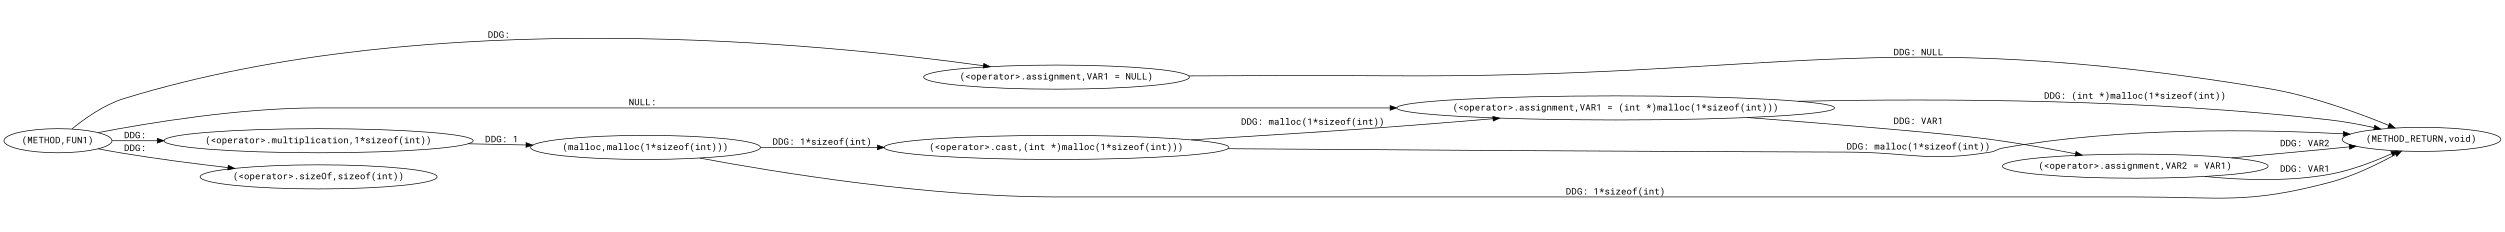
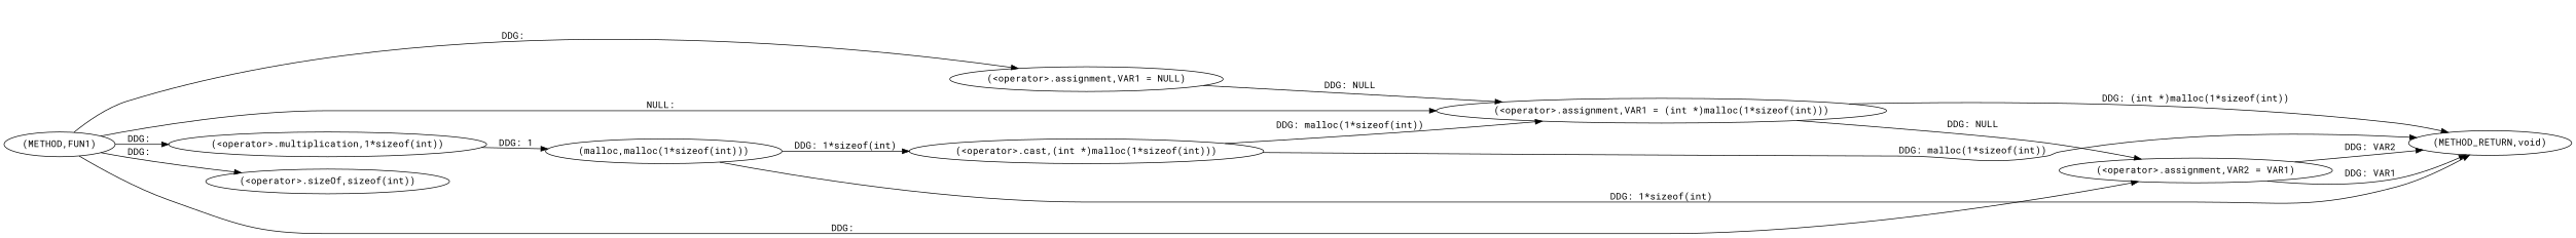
  digraph {
    fontname="Roboto Mono"
    rankdir=LR
    node [fontname="Roboto Mono"]
    edge [fontname="Roboto Mono"]
    n1 [label="(METHOD,FUN1)"]
    n2 [label="(<operator>.assignment,VAR1 = NULL)"]
    n3 [label="(<operator>.assignment,VAR1 = (int *)malloc(1*sizeof(int)))"]
    n4 [label="(<operator>.multiplication,1*sizeof(int))"]
    n5 [label="(<operator>.sizeOf,sizeof(int))"]
    n6 [label="(<operator>.assignment,VAR2 = VAR1)"]
    n7 [label="(METHOD_RETURN,void)"]
    n8 [label="(malloc,malloc(1*sizeof(int)))"]
    n9 [label="(<operator>.cast,(int *)malloc(1*sizeof(int)))"]
    n1 -> n2 [label="DDG: "]
    n1 -> n3 [label="NULL: "]
    n1 -> n4 [label="DDG: "]
    n1 -> n5 [label="DDG: "]
-   n2 -> n7 [label="DDG: NULL"]
-   n3 -> n6 [label="DDG: VAR1"]
+   n1 -> n6 [label="DDG: "]
+   n2 -> n3 [label="DDG: NULL"]
+   n3 -> n6 [label="DDG: NULL"]
    n3 -> n7 [label="DDG: (int *)malloc(1*sizeof(int))"]
    n4 -> n8 [label="DDG: 1"]
    n6 -> n7 [label="DDG: VAR1"]
    n6 -> n7 [label="DDG: VAR2"]
    n8 -> n7 [label="DDG: 1*sizeof(int)"]
    n8 -> n9 [label="DDG: 1*sizeof(int)"]
    n9 -> n3 [label="DDG: malloc(1*sizeof(int))"]
    n9 -> n7 [label="DDG: malloc(1*sizeof(int))"]
  }
